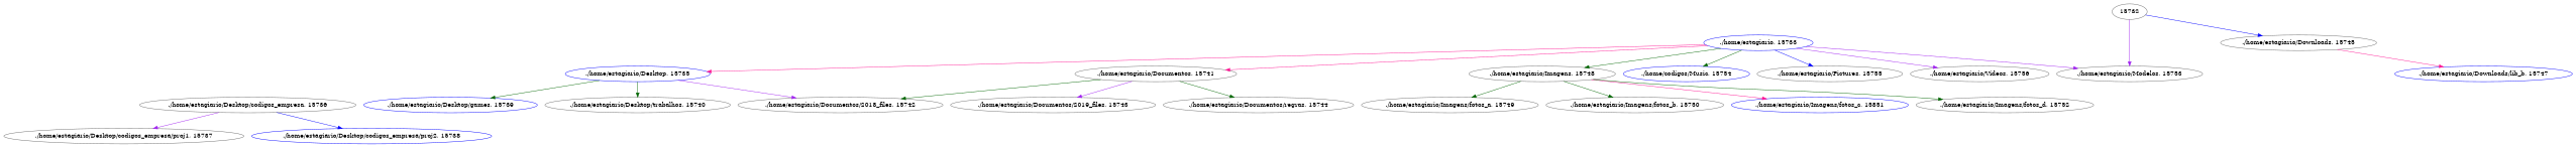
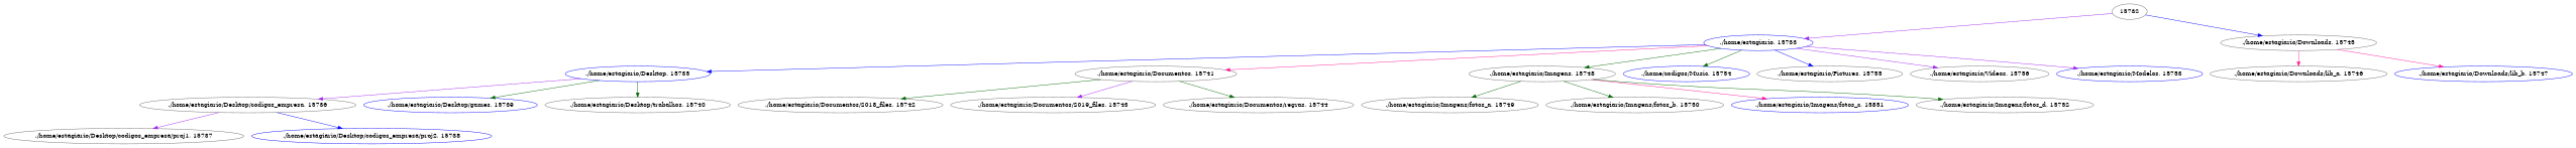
  digraph {
    node [color=gray40]
    edge [color=darkgreen]
    n1 [color=blue label="./home/estagiario, 15733"]
    n2 [color=blue label="./home/estagiario/Desktop, 15735"]
    n3 [label="./home/estagiario/Documentos, 15741"]
    n4 [label="./home/estagiario/Imagens, 15748"]
-   n5 [label="./home/estagiario/Modelos, 15753"]
+   n5 [color=blue label="./home/estagiario/Modelos, 15753"]
    n6 [color=blue label="./home/codigos/Music, 15754"]
    n7 [label="./home/estagiario/Pictures, 15755"]
    n8 [label="./home/estagiario/Videos, 15756"]
    n9 [label="./home/estagiario/Desktop/codigos_empresa, 15736"]
    n10 [color=blue label="./home/estagiario/Desktop/games, 15739"]
    n11 [label="./home/estagiario/Desktop/trabalhos, 15740"]
    n12 [label="./home/estagiario/Documentos/2018_files, 15742"]
    n13 [label="./home/estagiario/Documentos/2019_files, 15743"]
    n14 [label="./home/estagiario/Documentos/regras, 15744"]
    n15 [label="./home/estagiario/Downloads, 15745"]
+   n16 [label="./home/estagiario/Downloads/lib_a, 15746"]
    n17 [color=blue label="./home/estagiario/Downloads/lib_b, 15747"]
    n18 [label="./home/estagiario/Imagens/fotos_a, 15749"]
    n19 [label="./home/estagiario/Imagens/fotos_b, 15750"]
    n20 [color=blue label="./home/estagiario/Imagens/fotos_c, 15851"]
    n21 [label="./home/estagiario/Imagens/fotos_d, 15752"]
    15732
    n23 [label="./home/estagiario/Desktop/codigos_empresa/proj1, 15737"]
    n24 [color=blue label="./home/estagiario/Desktop/codigos_empresa/proj2, 15738"]
-   n1 -> n2 [color=deeppink]
+   n1 -> n2 [color=blue]
    n1 -> n3 [color=deeppink]
    n1 -> n4
    n1 -> n5 [color=purple]
    n1 -> n6
    n1 -> n7 [color=blue]
    n1 -> n8 [color=purple]
-   n2 -> n12 [color=purple]
+   n2 -> n9 [color=purple]
    n2 -> n10
    n2 -> n11
    n3 -> n12
    n3 -> n13 [color=purple]
    n3 -> n14
    n4 -> n18
    n4 -> n19
    n4 -> n20 [color=deeppink]
    n4 -> n21
    n9 -> n23 [color=purple]
    n9 -> n24 [color=blue]
+   n15 -> n16 [color=deeppink]
    n15 -> n17 [color=deeppink]
-   15732 -> n5 [color=purple]
+   15732 -> n1 [color=purple]
    15732 -> n15 [color=blue]
  }
